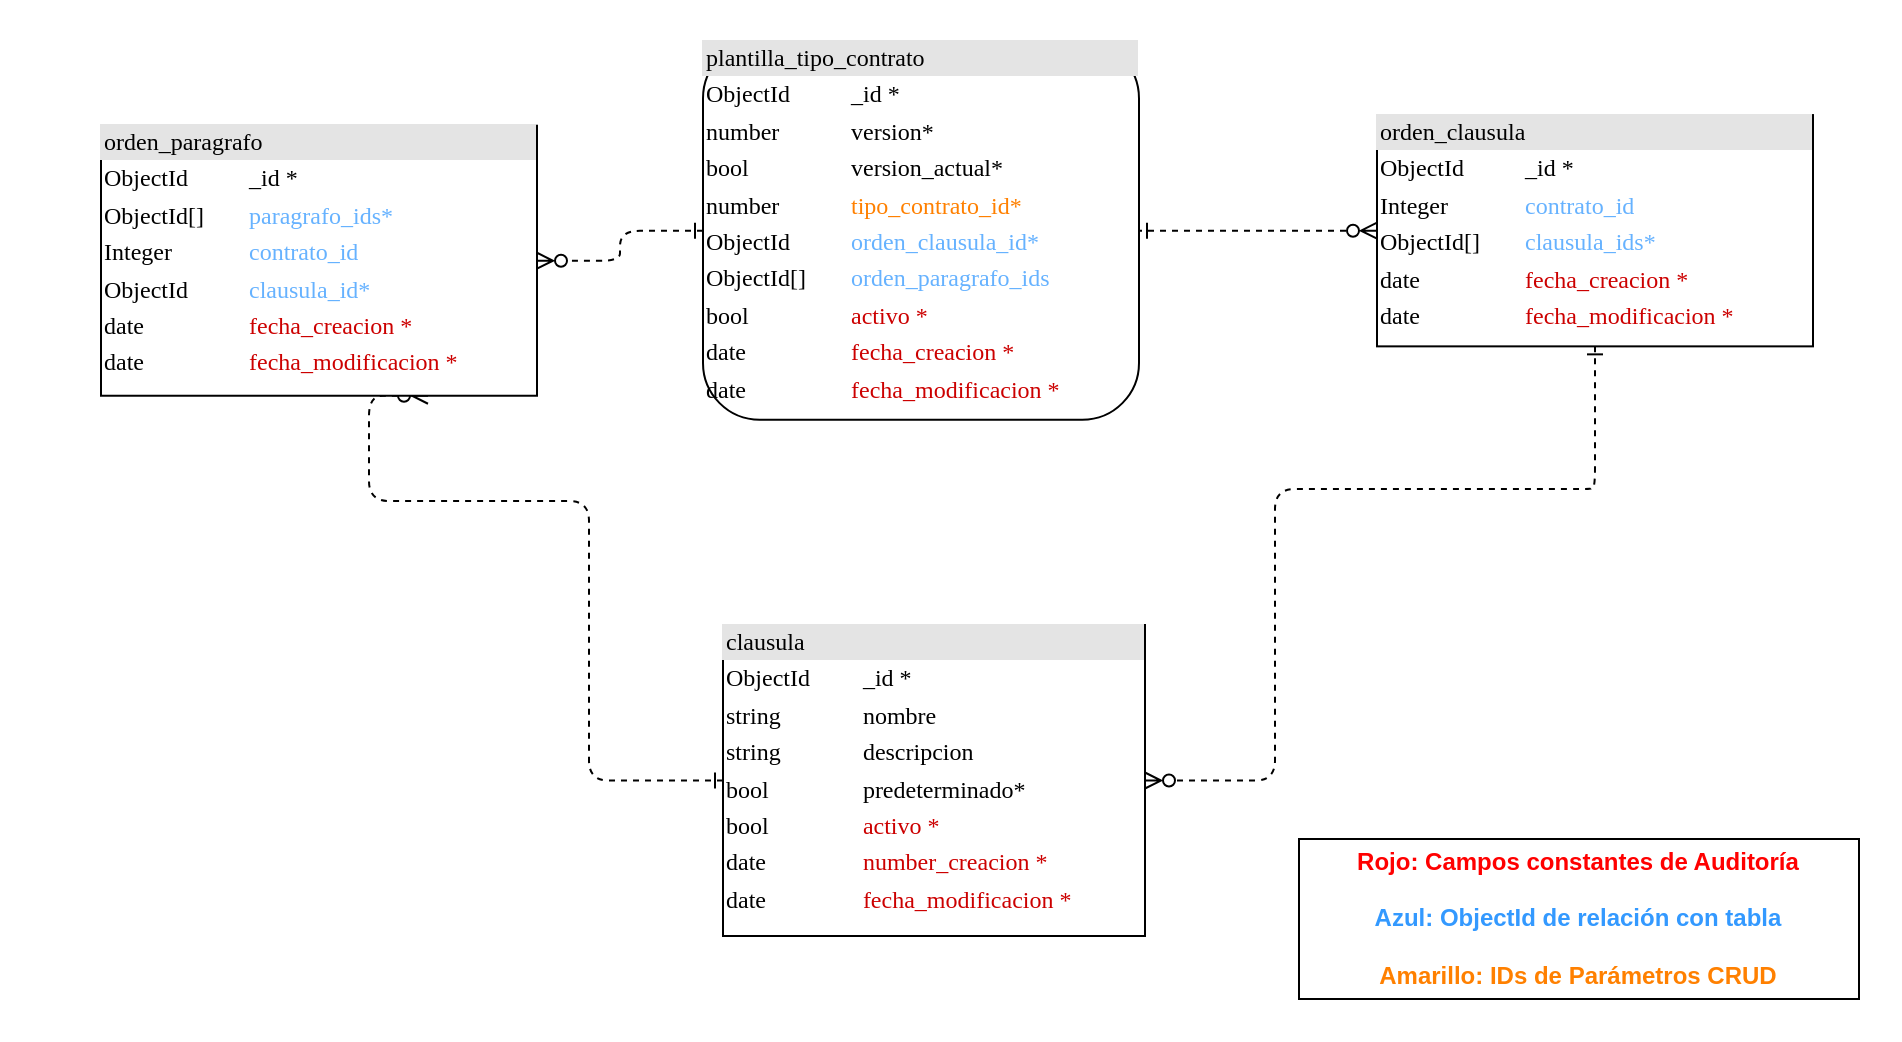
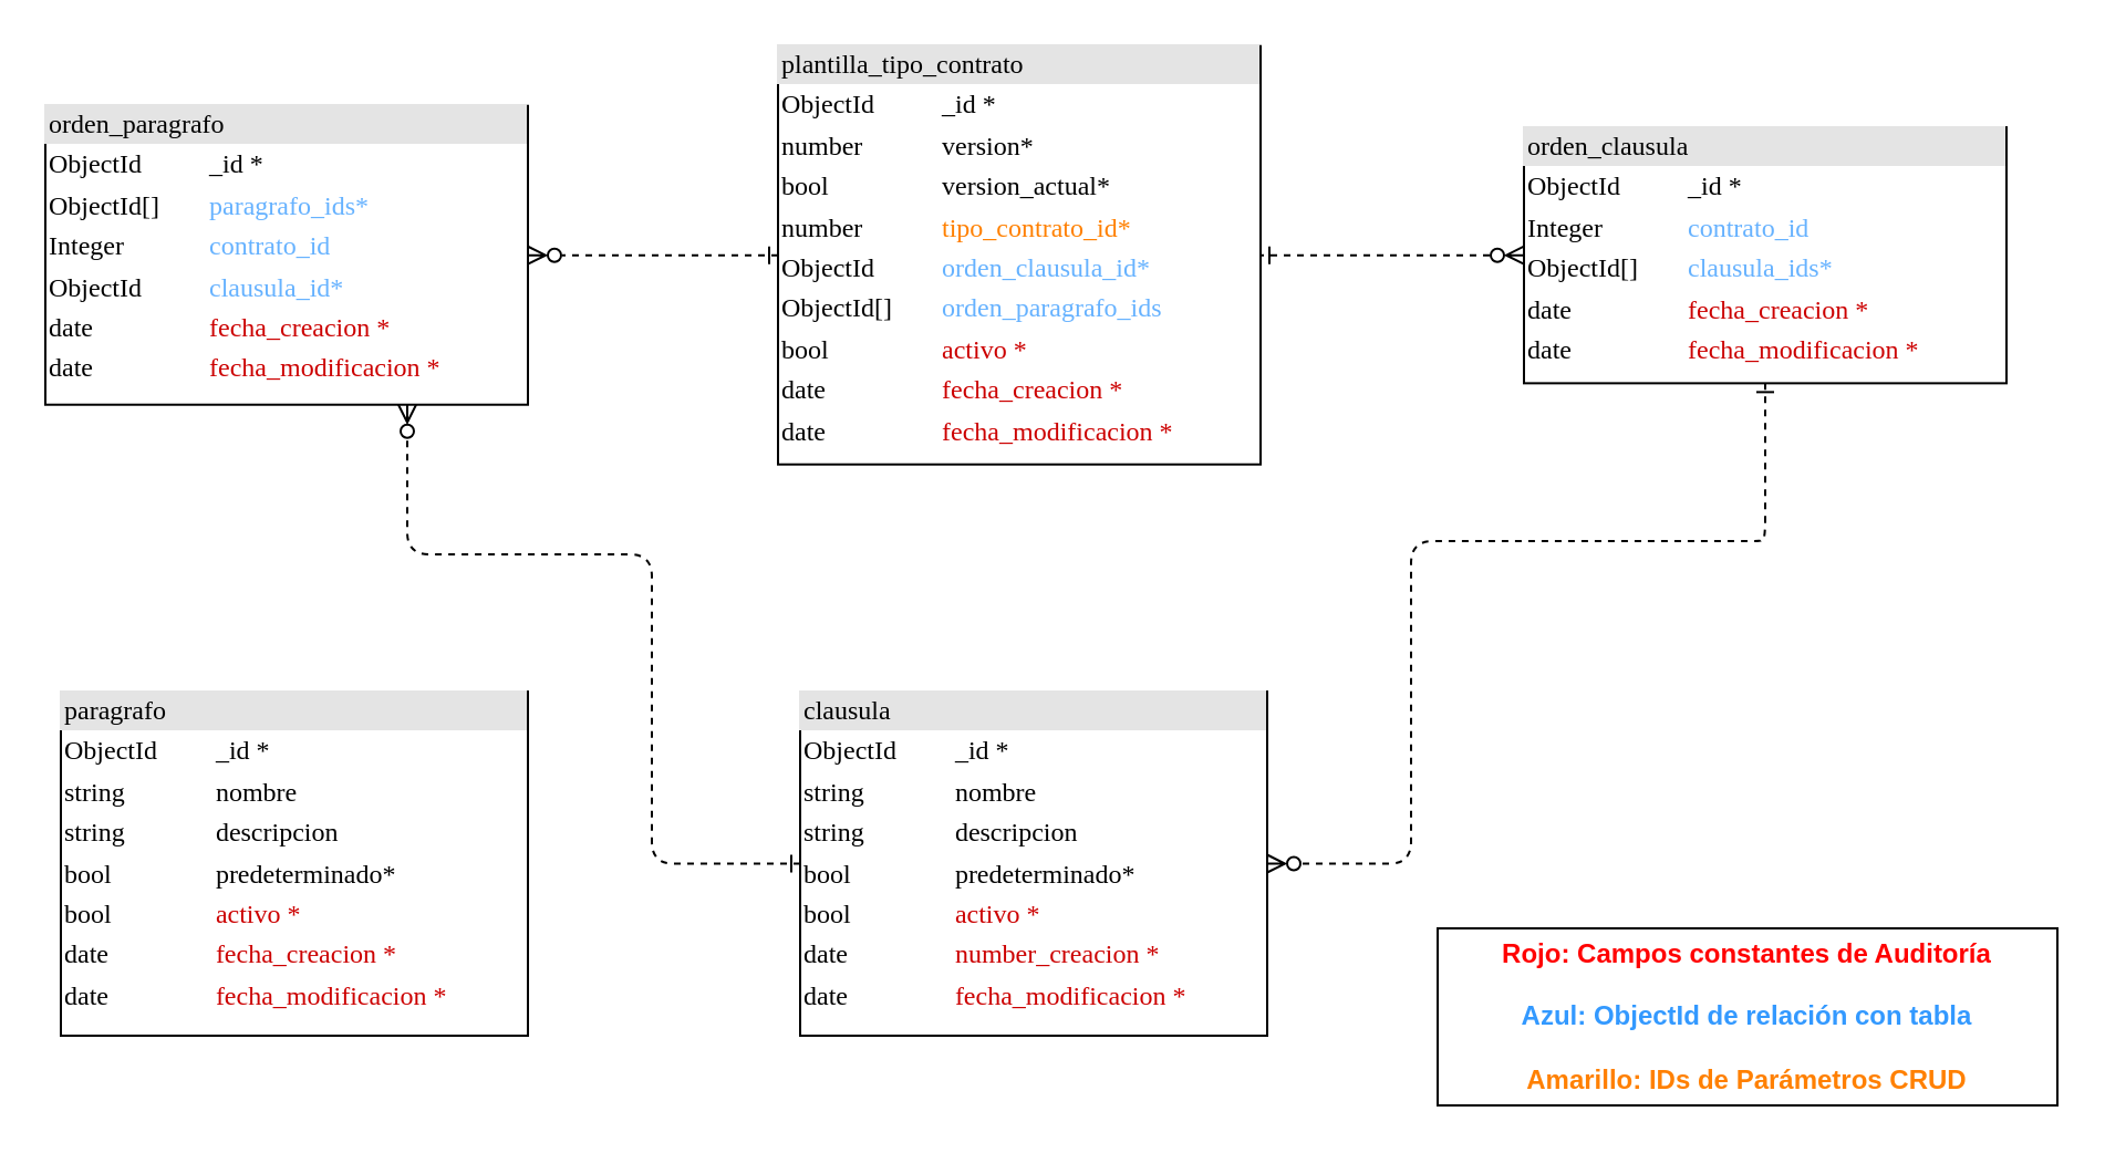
  <mxCell id="0" />
  <mxCell id="1" parent="0" />
  <mxCell id="2" value="&lt;div style=&quot;box-sizing: border-box ; width: 100% ; background: #e4e4e4 ; padding: 2px&quot;&gt;clausula&lt;/div&gt;&lt;table style=&quot;width: 100% ; font-size: 1em&quot; cellpadding=&quot;2&quot; cellspacing=&quot;0&quot;&gt;&lt;tbody&gt;&lt;tr&gt;&lt;td&gt;ObjectId&lt;span style=&quot;white-space: pre;&quot;&gt;&#09;&lt;/span&gt;&lt;/td&gt;&lt;td&gt;_id *&lt;/td&gt;&lt;/tr&gt;&lt;tr&gt;&lt;td&gt;string&lt;/td&gt;&lt;td&gt;nombre&lt;/td&gt;&lt;/tr&gt;&lt;tr&gt;&lt;td&gt;string&lt;br&gt;&lt;/td&gt;&lt;td&gt;descripcion&lt;br&gt;&lt;/td&gt;&lt;/tr&gt;&lt;tr&gt;&lt;td&gt;bool&lt;/td&gt;&lt;td&gt;predeterminado*&lt;/td&gt;&lt;/tr&gt;&lt;tr&gt;&lt;td&gt;bool&lt;br&gt;&lt;/td&gt;&lt;td&gt;&lt;span style=&quot;color: rgb(204, 0, 0);&quot;&gt;activo *&lt;/span&gt;&lt;br style=&quot;color: rgb(204, 0, 0);&quot;&gt;&lt;/td&gt;&lt;/tr&gt;&lt;tr&gt;&lt;td&gt;date&lt;/td&gt;&lt;td&gt;&lt;span style=&quot;color: rgb(204, 0, 0);&quot;&gt;number_creacion *&lt;/span&gt;&lt;br style=&quot;color: rgb(204, 0, 0);&quot;&gt;&lt;/td&gt;&lt;/tr&gt;&lt;tr&gt;&lt;td&gt;date&lt;/td&gt;&lt;td&gt;&lt;span style=&quot;color: rgb(204, 0, 0);&quot;&gt;fecha_modificacion *&lt;/span&gt;&lt;br&gt;&lt;/td&gt;&lt;/tr&gt;&lt;/tbody&gt;&lt;/table&gt;" style="verticalAlign=top;align=left;overflow=fill;html=1;rounded=0;shadow=0;comic=0;labelBackgroundColor=none;strokeWidth=1;fontFamily=Verdana;fontSize=12" parent="1" vertex="1"><mxGeometry x="361" y="312" width="211" height="155.5" as="geometry" /></mxCell>
+ <mxCell id="3" value="&lt;div style=&quot;box-sizing: border-box ; width: 100% ; background: #e4e4e4 ; padding: 2px&quot;&gt;paragrafo&lt;/div&gt;&lt;table style=&quot;width: 100% ; font-size: 1em&quot; cellpadding=&quot;2&quot; cellspacing=&quot;0&quot;&gt;&lt;tbody&gt;&lt;tr&gt;&lt;td&gt;ObjectId&lt;span style=&quot;white-space: pre;&quot;&gt;&#09;&lt;/span&gt;&lt;/td&gt;&lt;td&gt;_id *&lt;/td&gt;&lt;/tr&gt;&lt;tr&gt;&lt;td&gt;string&lt;/td&gt;&lt;td&gt;nombre&lt;/td&gt;&lt;/tr&gt;&lt;tr&gt;&lt;td&gt;string&lt;br&gt;&lt;/td&gt;&lt;td&gt;descripcion&lt;br&gt;&lt;/td&gt;&lt;/tr&gt;&lt;tr&gt;&lt;td&gt;bool&lt;/td&gt;&lt;td&gt;predeterminado*&lt;/td&gt;&lt;/tr&gt;&lt;tr&gt;&lt;td&gt;bool&lt;br&gt;&lt;/td&gt;&lt;td&gt;&lt;span style=&quot;color: rgb(204, 0, 0);&quot;&gt;activo *&lt;/span&gt;&lt;br style=&quot;color: rgb(204, 0, 0);&quot;&gt;&lt;/td&gt;&lt;/tr&gt;&lt;tr&gt;&lt;td&gt;date&lt;/td&gt;&lt;td&gt;&lt;span style=&quot;color: rgb(204, 0, 0);&quot;&gt;fecha_creacion *&lt;/span&gt;&lt;br style=&quot;color: rgb(204, 0, 0);&quot;&gt;&lt;/td&gt;&lt;/tr&gt;&lt;tr&gt;&lt;td&gt;date&lt;/td&gt;&lt;td&gt;&lt;span style=&quot;color: rgb(204, 0, 0);&quot;&gt;fecha_modificacion *&lt;/span&gt;&lt;br&gt;&lt;/td&gt;&lt;/tr&gt;&lt;/tbody&gt;&lt;/table&gt;" style="verticalAlign=top;align=left;overflow=fill;html=1;rounded=0;shadow=0;comic=0;labelBackgroundColor=none;strokeWidth=1;fontFamily=Verdana;fontSize=12" parent="1" vertex="1"><mxGeometry x="27" y="312" width="211" height="155.5" as="geometry" /></mxCell>
  <mxCell id="4" value="&lt;div style=&quot;box-sizing: border-box ; width: 100% ; background: #e4e4e4 ; padding: 2px&quot;&gt;orden_clausula&lt;/div&gt;&lt;table style=&quot;width: 100% ; font-size: 1em&quot; cellpadding=&quot;2&quot; cellspacing=&quot;0&quot;&gt;&lt;tbody&gt;&lt;tr&gt;&lt;td&gt;ObjectId&lt;/td&gt;&lt;td&gt;_id *&lt;/td&gt;&lt;/tr&gt;&lt;tr&gt;&lt;td&gt;Integer&lt;br&gt;&lt;/td&gt;&lt;td&gt;&lt;font color=&quot;#66b2ff&quot;&gt;contrato_id&lt;/font&gt;&lt;/td&gt;&lt;/tr&gt;&lt;tr&gt;&lt;td&gt;ObjectId[]&lt;/td&gt;&lt;td&gt;&lt;font color=&quot;#66b2ff&quot;&gt;clausula_ids*&lt;/font&gt;&lt;/td&gt;&lt;/tr&gt;&lt;tr&gt;&lt;td&gt;date&lt;/td&gt;&lt;td&gt;&lt;span style=&quot;color: rgb(204, 0, 0);&quot;&gt;fecha_creacion *&lt;/span&gt;&lt;br style=&quot;color: rgb(204, 0, 0);&quot;&gt;&lt;/td&gt;&lt;/tr&gt;&lt;tr&gt;&lt;td&gt;date&lt;/td&gt;&lt;td&gt;&lt;span style=&quot;color: rgb(204, 0, 0);&quot;&gt;fecha_modificacion *&lt;/span&gt;&lt;br&gt;&lt;/td&gt;&lt;/tr&gt;&lt;/tbody&gt;&lt;/table&gt;" style="verticalAlign=top;align=left;overflow=fill;html=1;rounded=0;shadow=0;comic=0;labelBackgroundColor=none;strokeWidth=1;fontFamily=Verdana;fontSize=12" parent="1" vertex="1"><mxGeometry x="688" y="57.04" width="218" height="115.64" as="geometry" /></mxCell>
- <mxCell id="5" value="&lt;div style=&quot;box-sizing: border-box ; width: 100% ; background: #e4e4e4 ; padding: 2px&quot;&gt;plantilla_tipo_contrato&lt;/div&gt;&lt;table style=&quot;width: 100% ; font-size: 1em&quot; cellpadding=&quot;2&quot; cellspacing=&quot;0&quot;&gt;&lt;tbody&gt;&lt;tr&gt;&lt;td&gt;ObjectId&lt;/td&gt;&lt;td&gt;_id *&lt;/td&gt;&lt;/tr&gt;&lt;tr&gt;&lt;td&gt;number&lt;/td&gt;&lt;td&gt;version*&lt;/td&gt;&lt;/tr&gt;&lt;tr&gt;&lt;td&gt;bool&lt;/td&gt;&lt;td&gt;version_actual*&lt;/td&gt;&lt;/tr&gt;&lt;tr&gt;&lt;td&gt;number&lt;/td&gt;&lt;td&gt;&lt;font color=&quot;#ff8000&quot;&gt;tipo_contrato_id*&lt;/font&gt;&lt;/td&gt;&lt;/tr&gt;&lt;tr&gt;&lt;td&gt;ObjectId&lt;/td&gt;&lt;td&gt;&lt;font color=&quot;#66b2ff&quot;&gt;orden_clausula_id*&lt;/font&gt;&lt;/td&gt;&lt;/tr&gt;&lt;tr&gt;&lt;td&gt;ObjectId[]&lt;/td&gt;&lt;td&gt;&lt;font color=&quot;#66b2ff&quot;&gt;orden_paragrafo_ids&lt;/font&gt;&lt;/td&gt;&lt;/tr&gt;&lt;tr&gt;&lt;td&gt;bool&lt;br&gt;&lt;/td&gt;&lt;td&gt;&lt;span style=&quot;color: rgb(204, 0, 0);&quot;&gt;activo *&lt;/span&gt;&lt;br style=&quot;color: rgb(204, 0, 0);&quot;&gt;&lt;/td&gt;&lt;/tr&gt;&lt;tr&gt;&lt;td&gt;date&lt;/td&gt;&lt;td&gt;&lt;span style=&quot;color: rgb(204, 0, 0);&quot;&gt;fecha_creacion *&lt;/span&gt;&lt;br style=&quot;color: rgb(204, 0, 0);&quot;&gt;&lt;/td&gt;&lt;/tr&gt;&lt;tr&gt;&lt;td&gt;date&lt;/td&gt;&lt;td&gt;&lt;span style=&quot;color: rgb(204, 0, 0);&quot;&gt;fecha_modificacion *&lt;/span&gt;&lt;br&gt;&lt;/td&gt;&lt;/tr&gt;&lt;/tbody&gt;&lt;/table&gt;" style="verticalAlign=top;align=left;overflow=fill;html=1;shadow=0;comic=0;labelBackgroundColor=none;strokeWidth=1;fontFamily=Verdana;fontSize=12;rounded=1;" parent="1" vertex="1"><mxGeometry x="351" y="20.36" width="218" height="189" as="geometry" /></mxCell>
+ <mxCell id="5" value="&lt;div style=&quot;box-sizing: border-box ; width: 100% ; background: #e4e4e4 ; padding: 2px&quot;&gt;plantilla_tipo_contrato&lt;/div&gt;&lt;table style=&quot;width: 100% ; font-size: 1em&quot; cellpadding=&quot;2&quot; cellspacing=&quot;0&quot;&gt;&lt;tbody&gt;&lt;tr&gt;&lt;td&gt;ObjectId&lt;/td&gt;&lt;td&gt;_id *&lt;/td&gt;&lt;/tr&gt;&lt;tr&gt;&lt;td&gt;number&lt;/td&gt;&lt;td&gt;version*&lt;/td&gt;&lt;/tr&gt;&lt;tr&gt;&lt;td&gt;bool&lt;/td&gt;&lt;td&gt;version_actual*&lt;/td&gt;&lt;/tr&gt;&lt;tr&gt;&lt;td&gt;number&lt;/td&gt;&lt;td&gt;&lt;font color=&quot;#ff8000&quot;&gt;tipo_contrato_id*&lt;/font&gt;&lt;/td&gt;&lt;/tr&gt;&lt;tr&gt;&lt;td&gt;ObjectId&lt;/td&gt;&lt;td&gt;&lt;font color=&quot;#66b2ff&quot;&gt;orden_clausula_id*&lt;/font&gt;&lt;/td&gt;&lt;/tr&gt;&lt;tr&gt;&lt;td&gt;ObjectId[]&lt;/td&gt;&lt;td&gt;&lt;font color=&quot;#66b2ff&quot;&gt;orden_paragrafo_ids&lt;/font&gt;&lt;/td&gt;&lt;/tr&gt;&lt;tr&gt;&lt;td&gt;bool&lt;br&gt;&lt;/td&gt;&lt;td&gt;&lt;span style=&quot;color: rgb(204, 0, 0);&quot;&gt;activo *&lt;/span&gt;&lt;br style=&quot;color: rgb(204, 0, 0);&quot;&gt;&lt;/td&gt;&lt;/tr&gt;&lt;tr&gt;&lt;td&gt;date&lt;/td&gt;&lt;td&gt;&lt;span style=&quot;color: rgb(204, 0, 0);&quot;&gt;fecha_creacion *&lt;/span&gt;&lt;br style=&quot;color: rgb(204, 0, 0);&quot;&gt;&lt;/td&gt;&lt;/tr&gt;&lt;tr&gt;&lt;td&gt;date&lt;/td&gt;&lt;td&gt;&lt;span style=&quot;color: rgb(204, 0, 0);&quot;&gt;fecha_modificacion *&lt;/span&gt;&lt;br&gt;&lt;/td&gt;&lt;/tr&gt;&lt;/tbody&gt;&lt;/table&gt;" style="verticalAlign=top;align=left;overflow=fill;html=1;rounded=0;shadow=0;comic=0;labelBackgroundColor=none;strokeWidth=1;fontFamily=Verdana;fontSize=12" parent="1" vertex="1"><mxGeometry x="351" y="20.36" width="218" height="189" as="geometry" /></mxCell>
  <mxCell id="6" style="edgeStyle=orthogonalEdgeStyle;html=1;dashed=1;labelBackgroundColor=none;startArrow=ERone;endArrow=ERzeroToMany;fontFamily=Verdana;fontSize=12;align=left;startFill=0;endFill=0;entryX=1;entryY=0.5;entryDx=0;entryDy=0;exitX=0.5;exitY=1;exitDx=0;exitDy=0;" parent="1" source="4" target="2" edge="1"><mxGeometry relative="1" as="geometry"><mxPoint x="560" y="273.99" as="sourcePoint" /><mxPoint x="639" y="273.99" as="targetPoint" /><Array as="points"><mxPoint x="797" y="243" /><mxPoint x="795" y="243" /><mxPoint x="795" y="244" /><mxPoint x="637" y="244" /><mxPoint x="637" y="390" /></Array></mxGeometry></mxCell>
  <mxCell id="7" style="edgeStyle=orthogonalEdgeStyle;html=1;dashed=1;labelBackgroundColor=none;startArrow=ERone;endArrow=ERzeroToMany;fontFamily=Verdana;fontSize=12;align=left;startFill=0;endFill=0;entryX=0.75;entryY=1;entryDx=0;entryDy=0;exitX=0;exitY=0.5;exitDx=0;exitDy=0;" parent="1" source="2" target="8" edge="1"><mxGeometry relative="1" as="geometry"><mxPoint x="297" y="198.99" as="sourcePoint" /><mxPoint x="274" y="178.99" as="targetPoint" /><Array as="points"><mxPoint x="294" y="390" /><mxPoint x="294" y="250" /><mxPoint x="184" y="250" /></Array></mxGeometry></mxCell>
- <mxCell id="8" value="&lt;div style=&quot;box-sizing: border-box ; width: 100% ; background: #e4e4e4 ; padding: 2px&quot;&gt;orden_paragrafo&lt;/div&gt;&lt;table style=&quot;width: 100% ; font-size: 1em&quot; cellpadding=&quot;2&quot; cellspacing=&quot;0&quot;&gt;&lt;tbody&gt;&lt;tr&gt;&lt;td&gt;ObjectId&lt;/td&gt;&lt;td&gt;_id *&lt;/td&gt;&lt;/tr&gt;&lt;tr&gt;&lt;td&gt;ObjectId[]&lt;/td&gt;&lt;td&gt;&lt;font color=&quot;#66b2ff&quot;&gt;paragrafo_ids*&lt;/font&gt;&lt;/td&gt;&lt;/tr&gt;&lt;tr&gt;&lt;td&gt;Integer&lt;/td&gt;&lt;td&gt;&lt;font color=&quot;#66b2ff&quot;&gt;contrato_id&lt;/font&gt;&lt;/td&gt;&lt;/tr&gt;&lt;tr&gt;&lt;td&gt;ObjectId&lt;/td&gt;&lt;td&gt;&lt;font color=&quot;#66b2ff&quot;&gt;clausula_id*&lt;/font&gt;&lt;/td&gt;&lt;/tr&gt;&lt;tr&gt;&lt;td&gt;date&lt;/td&gt;&lt;td&gt;&lt;span style=&quot;color: rgb(204, 0, 0);&quot;&gt;fecha_creacion *&lt;/span&gt;&lt;br style=&quot;color: rgb(204, 0, 0);&quot;&gt;&lt;/td&gt;&lt;/tr&gt;&lt;tr&gt;&lt;td&gt;date&lt;/td&gt;&lt;td&gt;&lt;span style=&quot;color: rgb(204, 0, 0);&quot;&gt;fecha_modificacion *&lt;/span&gt;&lt;br&gt;&lt;/td&gt;&lt;/tr&gt;&lt;/tbody&gt;&lt;/table&gt;" style="verticalAlign=top;align=left;overflow=fill;html=1;rounded=0;shadow=0;comic=0;labelBackgroundColor=none;strokeWidth=1;fontFamily=Verdana;fontSize=12" parent="1" vertex="1"><mxGeometry x="50" y="62.36" width="218" height="135.01" as="geometry" /></mxCell>
+ <mxCell id="8" value="&lt;div style=&quot;box-sizing: border-box ; width: 100% ; background: #e4e4e4 ; padding: 2px&quot;&gt;orden_paragrafo&lt;/div&gt;&lt;table style=&quot;width: 100% ; font-size: 1em&quot; cellpadding=&quot;2&quot; cellspacing=&quot;0&quot;&gt;&lt;tbody&gt;&lt;tr&gt;&lt;td&gt;ObjectId&lt;/td&gt;&lt;td&gt;_id *&lt;/td&gt;&lt;/tr&gt;&lt;tr&gt;&lt;td&gt;ObjectId[]&lt;/td&gt;&lt;td&gt;&lt;font color=&quot;#66b2ff&quot;&gt;paragrafo_ids*&lt;/font&gt;&lt;/td&gt;&lt;/tr&gt;&lt;tr&gt;&lt;td&gt;Integer&lt;/td&gt;&lt;td&gt;&lt;font color=&quot;#66b2ff&quot;&gt;contrato_id&lt;/font&gt;&lt;/td&gt;&lt;/tr&gt;&lt;tr&gt;&lt;td&gt;ObjectId&lt;/td&gt;&lt;td&gt;&lt;font color=&quot;#66b2ff&quot;&gt;clausula_id*&lt;/font&gt;&lt;/td&gt;&lt;/tr&gt;&lt;tr&gt;&lt;td&gt;date&lt;/td&gt;&lt;td&gt;&lt;span style=&quot;color: rgb(204, 0, 0);&quot;&gt;fecha_creacion *&lt;/span&gt;&lt;br style=&quot;color: rgb(204, 0, 0);&quot;&gt;&lt;/td&gt;&lt;/tr&gt;&lt;tr&gt;&lt;td&gt;date&lt;/td&gt;&lt;td&gt;&lt;span style=&quot;color: rgb(204, 0, 0);&quot;&gt;fecha_modificacion *&lt;/span&gt;&lt;br&gt;&lt;/td&gt;&lt;/tr&gt;&lt;/tbody&gt;&lt;/table&gt;" style="verticalAlign=top;align=left;overflow=fill;html=1;rounded=0;shadow=0;comic=0;labelBackgroundColor=none;strokeWidth=1;fontFamily=Verdana;fontSize=12" parent="1" vertex="1"><mxGeometry x="20" y="47.36" width="218" height="135.01" as="geometry" /></mxCell>
  <mxCell id="9" style="edgeStyle=orthogonalEdgeStyle;html=1;dashed=1;labelBackgroundColor=none;startArrow=ERone;endArrow=ERzeroToMany;fontFamily=Verdana;fontSize=12;align=left;startFill=0;endFill=0;entryX=1;entryY=0.5;entryDx=0;entryDy=0;exitX=0;exitY=0.5;exitDx=0;exitDy=0;" parent="1" source="5" target="8" edge="1"><mxGeometry relative="1" as="geometry"><mxPoint x="468" y="273.49" as="sourcePoint" /><mxPoint x="281" y="114.49" as="targetPoint" /><Array as="points" /></mxGeometry></mxCell>
  <mxCell id="10" style="edgeStyle=orthogonalEdgeStyle;html=1;dashed=1;labelBackgroundColor=none;startArrow=ERzeroToMany;endArrow=ERone;fontFamily=Verdana;fontSize=12;align=left;startFill=0;endFill=0;entryX=1;entryY=0.5;entryDx=0;entryDy=0;exitX=0;exitY=0.5;exitDx=0;exitDy=0;" parent="1" source="4" target="5" edge="1"><mxGeometry relative="1" as="geometry"><mxPoint x="861" y="298.99" as="sourcePoint" /><mxPoint x="674" y="139.99" as="targetPoint" /><Array as="points" /></mxGeometry></mxCell>
  <mxCell id="11" value="&lt;b&gt;&lt;font color=&quot;#ff0000&quot;&gt;Rojo: Campos constantes de Auditoría&lt;/font&gt;&lt;/b&gt;&lt;div&gt;&lt;b&gt;&lt;font color=&quot;#ff0000&quot;&gt;&lt;br&gt;&lt;/font&gt;&lt;/b&gt;&lt;/div&gt;&lt;div&gt;&lt;b&gt;&lt;font color=&quot;#3399ff&quot;&gt;Azul: ObjectId de relación con tabla&lt;/font&gt;&lt;/b&gt;&lt;/div&gt;&lt;div&gt;&lt;b&gt;&lt;font color=&quot;#3399ff&quot;&gt;&lt;br&gt;&lt;/font&gt;&lt;/b&gt;&lt;/div&gt;&lt;div&gt;&lt;b&gt;&lt;font color=&quot;#ff8000&quot;&gt;Amarillo: IDs de Parámetros CRUD&lt;/font&gt;&lt;/b&gt;&lt;/div&gt;" style="rounded=0;whiteSpace=wrap;html=1;" parent="1" vertex="1"><mxGeometry x="649" y="419" width="280" height="80" as="geometry" /></mxCell>
